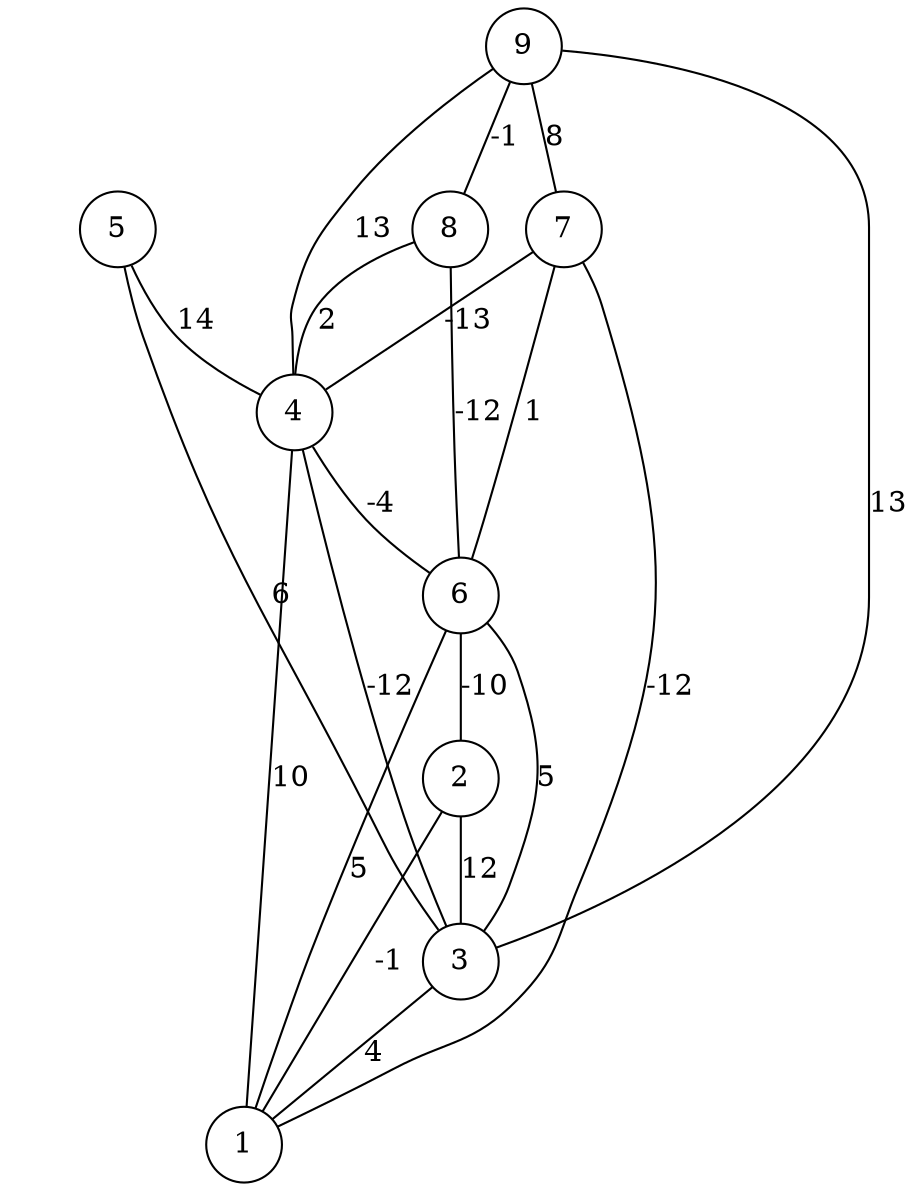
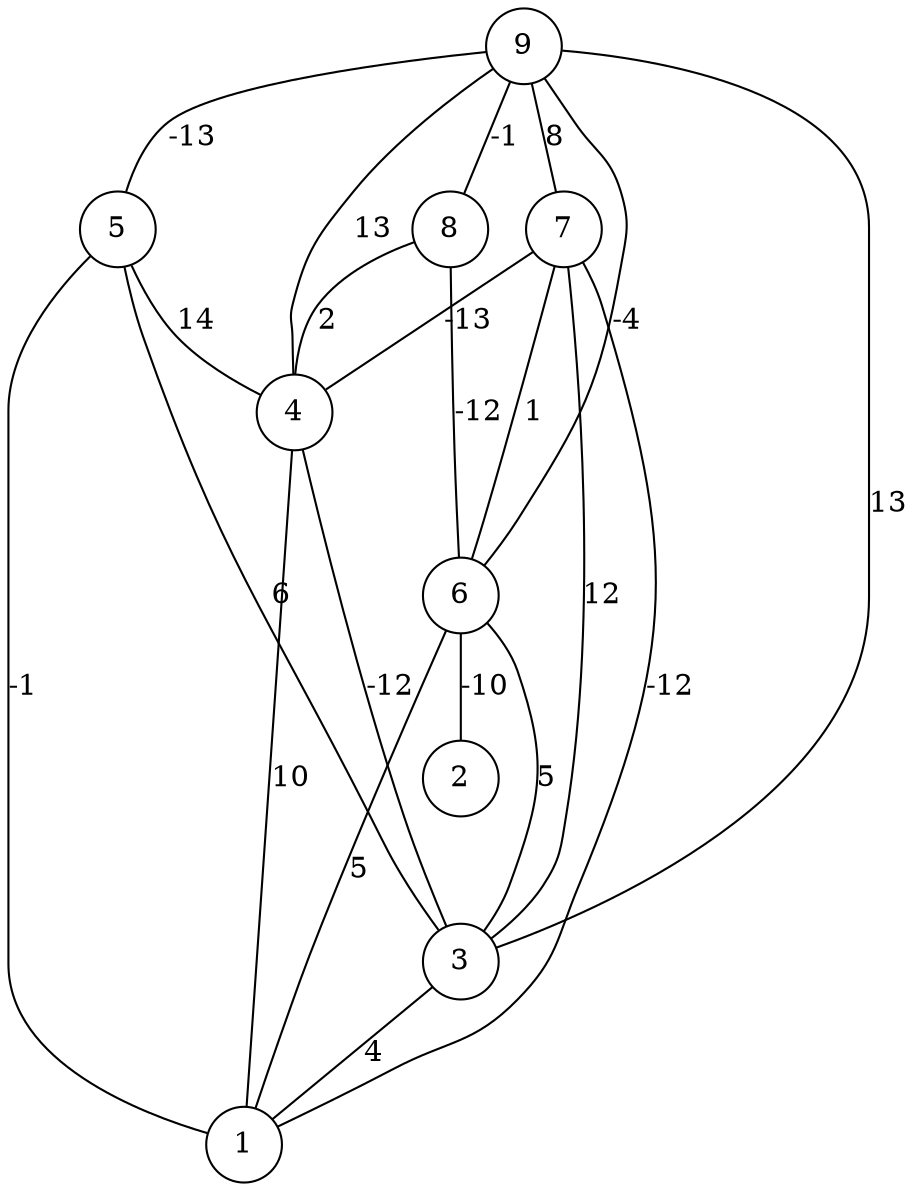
  graph {
    fontname="Helvetica,Arial,sans-serif"
    node [shape=circle]
    9
    3
    4
    5
    6
    7
    8
    1
    2
    9 -- 3 [label=13]
    9 -- 4 [label=13]
-   4 -- 6 [label=-4]
+   9 -- 5 [label=-13]
+   9 -- 6 [label=-4]
    9 -- 7 [label=8]
    9 -- 8 [label=-1]
    3 -- 1 [label=4]
    4 -- 3 [label=-12]
    4 -- 1 [label=10]
    5 -- 3 [label=6]
    5 -- 4 [label=14]
-   2 -- 1 [label=-1]
+   5 -- 1 [label=-1]
    6 -- 3 [label=5]
    6 -- 1 [label=5]
    6 -- 2 [label=-10]
-   2 -- 3 [label=12]
+   7 -- 3 [label=12]
    7 -- 4 [label=-13]
    7 -- 6 [label=1]
    7 -- 1 [label=-12]
    8 -- 4 [label=2]
    8 -- 6 [label=-12]
  }
